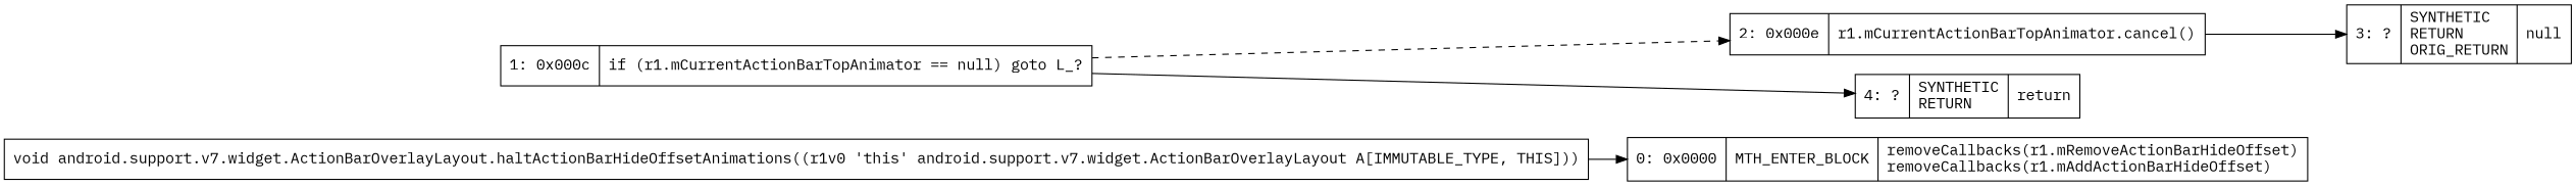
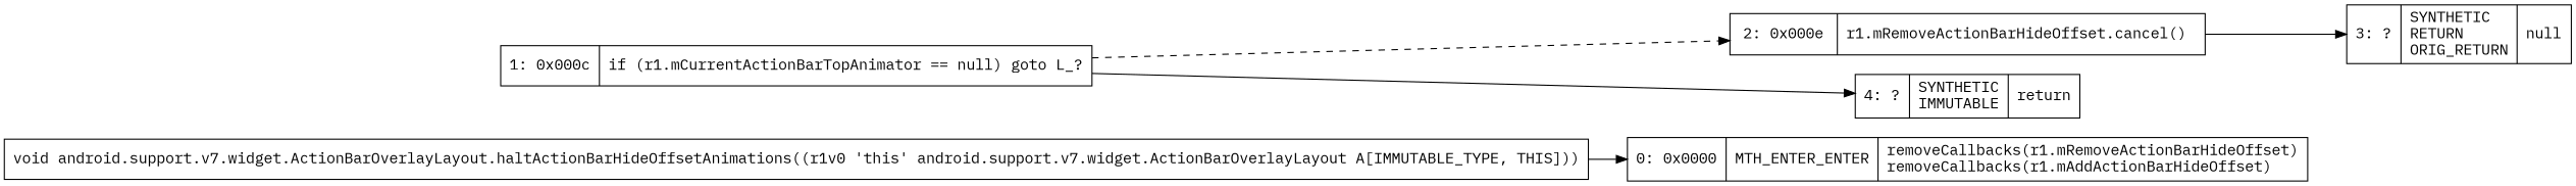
  digraph {
    fontname="IBM Plex Mono"
    rankdir=LR
    node [fontname="IBM Plex Mono" shape=record]
    edge [fontname="IBM Plex Mono"]
-   n1 [label="{0\:\ 0x0000|MTH_ENTER_BLOCK\l|removeCallbacks(r1.mRemoveActionBarHideOffset)\lremoveCallbacks(r1.mAddActionBarHideOffset)\l}"]
+   n1 [label="{0\:\ 0x0000|MTH_ENTER_ENTER\l|removeCallbacks(r1.mRemoveActionBarHideOffset)\lremoveCallbacks(r1.mAddActionBarHideOffset)\l}"]
    n2 [label="{1\:\ 0x000c|if (r1.mCurrentActionBarTopAnimator == null) goto L_?\l}"]
-   n3 [label="{2\:\ 0x000e|r1.mCurrentActionBarTopAnimator.cancel()\l}"]
-   n4 [label="{4\:\ ?|SYNTHETIC\lRETURN\l|return\l}"]
+   n3 [label="{2\:\ 0x000e|r1.mRemoveActionBarHideOffset.cancel()\l}"]
+   n4 [label="{4\:\ ?|SYNTHETIC\lIMMUTABLE\l|return\l}"]
    n5 [label="{3\:\ ?|SYNTHETIC\lRETURN\lORIG_RETURN\l|null\l}"]
    n6 [label="{void android.support.v7.widget.ActionBarOverlayLayout.haltActionBarHideOffsetAnimations((r1v0 'this' android.support.v7.widget.ActionBarOverlayLayout A[IMMUTABLE_TYPE, THIS])) }"]
    n2 -> n3 [style=dashed]
    n2 -> n4
    n3 -> n5
    n6 -> n1
  }
